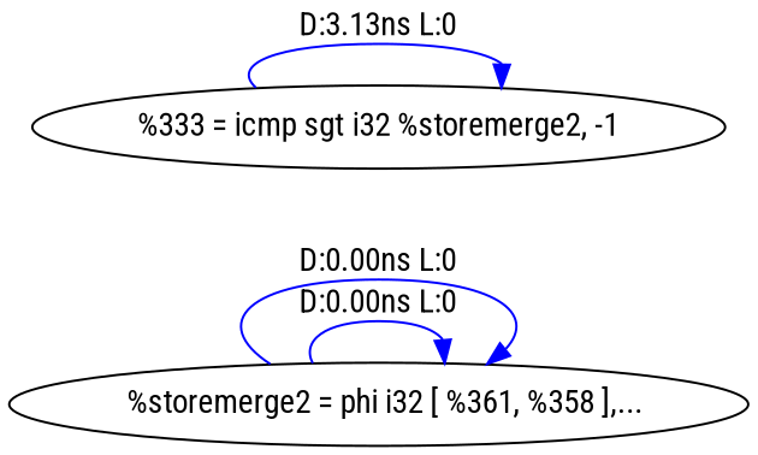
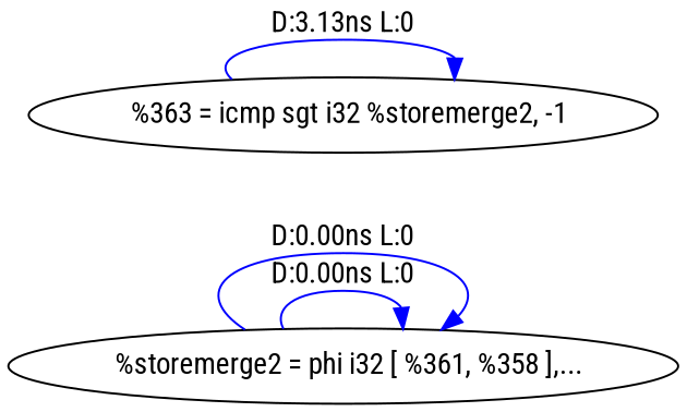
  digraph {
    rankdir=LR
    fontname="Roboto Condensed"
    node [fontname="Roboto Condensed"]
    edge [color=blue fontname="Roboto Condensed"]
    n1 [label="  %storemerge2 = phi i32 [ %361, %358 ],..."]
-   n2 [label="%333 = icmp sgt i32 %storemerge2, -1"]
+   n2 [label="  %363 = icmp sgt i32 %storemerge2, -1"]
    n1 -> n1 [label="D:0.00ns L:0"]
    n1 -> n1 [label="D:0.00ns L:0"]
    n2 -> n2 [label="D:3.13ns L:0"]
  }
